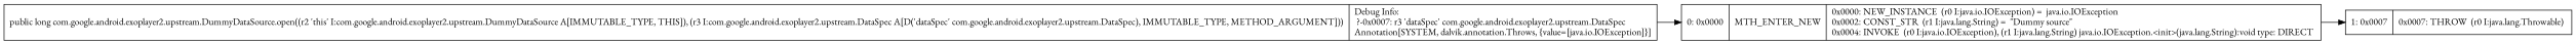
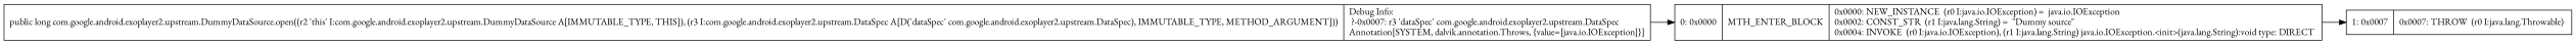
  digraph {
    rankdir=LR
    fontname="EB Garamond"
    node [shape=record fontname="EB Garamond"]
    edge [fontname="EB Garamond"]
-   n1 [label="{0\:\ 0x0000|MTH_ENTER_NEW\l|0x0000: NEW_INSTANCE  (r0 I:java.io.IOException) =  java.io.IOException \l0x0002: CONST_STR  (r1 I:java.lang.String) =  \"Dummy source\" \l0x0004: INVOKE  (r0 I:java.io.IOException), (r1 I:java.lang.String) java.io.IOException.\<init\>(java.lang.String):void type: DIRECT \l}"]
+   n1 [label="{0\:\ 0x0000|MTH_ENTER_BLOCK\l|0x0000: NEW_INSTANCE  (r0 I:java.io.IOException) =  java.io.IOException \l0x0002: CONST_STR  (r1 I:java.lang.String) =  \"Dummy source\" \l0x0004: INVOKE  (r0 I:java.io.IOException), (r1 I:java.lang.String) java.io.IOException.\<init\>(java.lang.String):void type: DIRECT \l}"]
    n2 [label="{1\:\ 0x0007|0x0007: THROW  (r0 I:java.lang.Throwable) \l}"]
    n3 [label="{public long com.google.android.exoplayer2.upstream.DummyDataSource.open((r2 'this' I:com.google.android.exoplayer2.upstream.DummyDataSource A[IMMUTABLE_TYPE, THIS]), (r3 I:com.google.android.exoplayer2.upstream.DataSpec A[D('dataSpec' com.google.android.exoplayer2.upstream.DataSpec), IMMUTABLE_TYPE, METHOD_ARGUMENT]))  | Debug Info:\l  ?\-0x0007: r3 'dataSpec' com.google.android.exoplayer2.upstream.DataSpec\lAnnotation[SYSTEM, dalvik.annotation.Throws, \{value=[java.io.IOException]\}]\l}"]
    n1 -> n2
    n3 -> n1
  }
